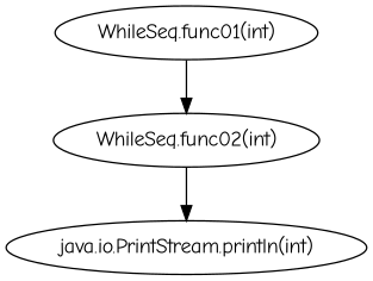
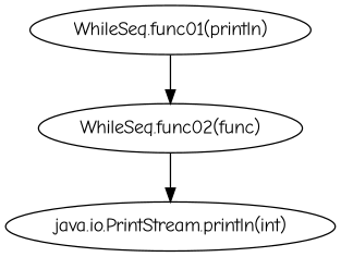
  digraph {
    fontname="Comic Neue"
    node [fontname="Comic Neue"]
    edge [fontname="Comic Neue"]
-   n1 [label="WhileSeq.func01(int)"]
-   n2 [label="WhileSeq.func02(int)"]
+   n1 [label="WhileSeq.func01(println)"]
+   n2 [label="WhileSeq.func02(func)"]
    n3 [label="java.io.PrintStream.println(int)"]
    n1 -> n2
    n2 -> n3
  }
